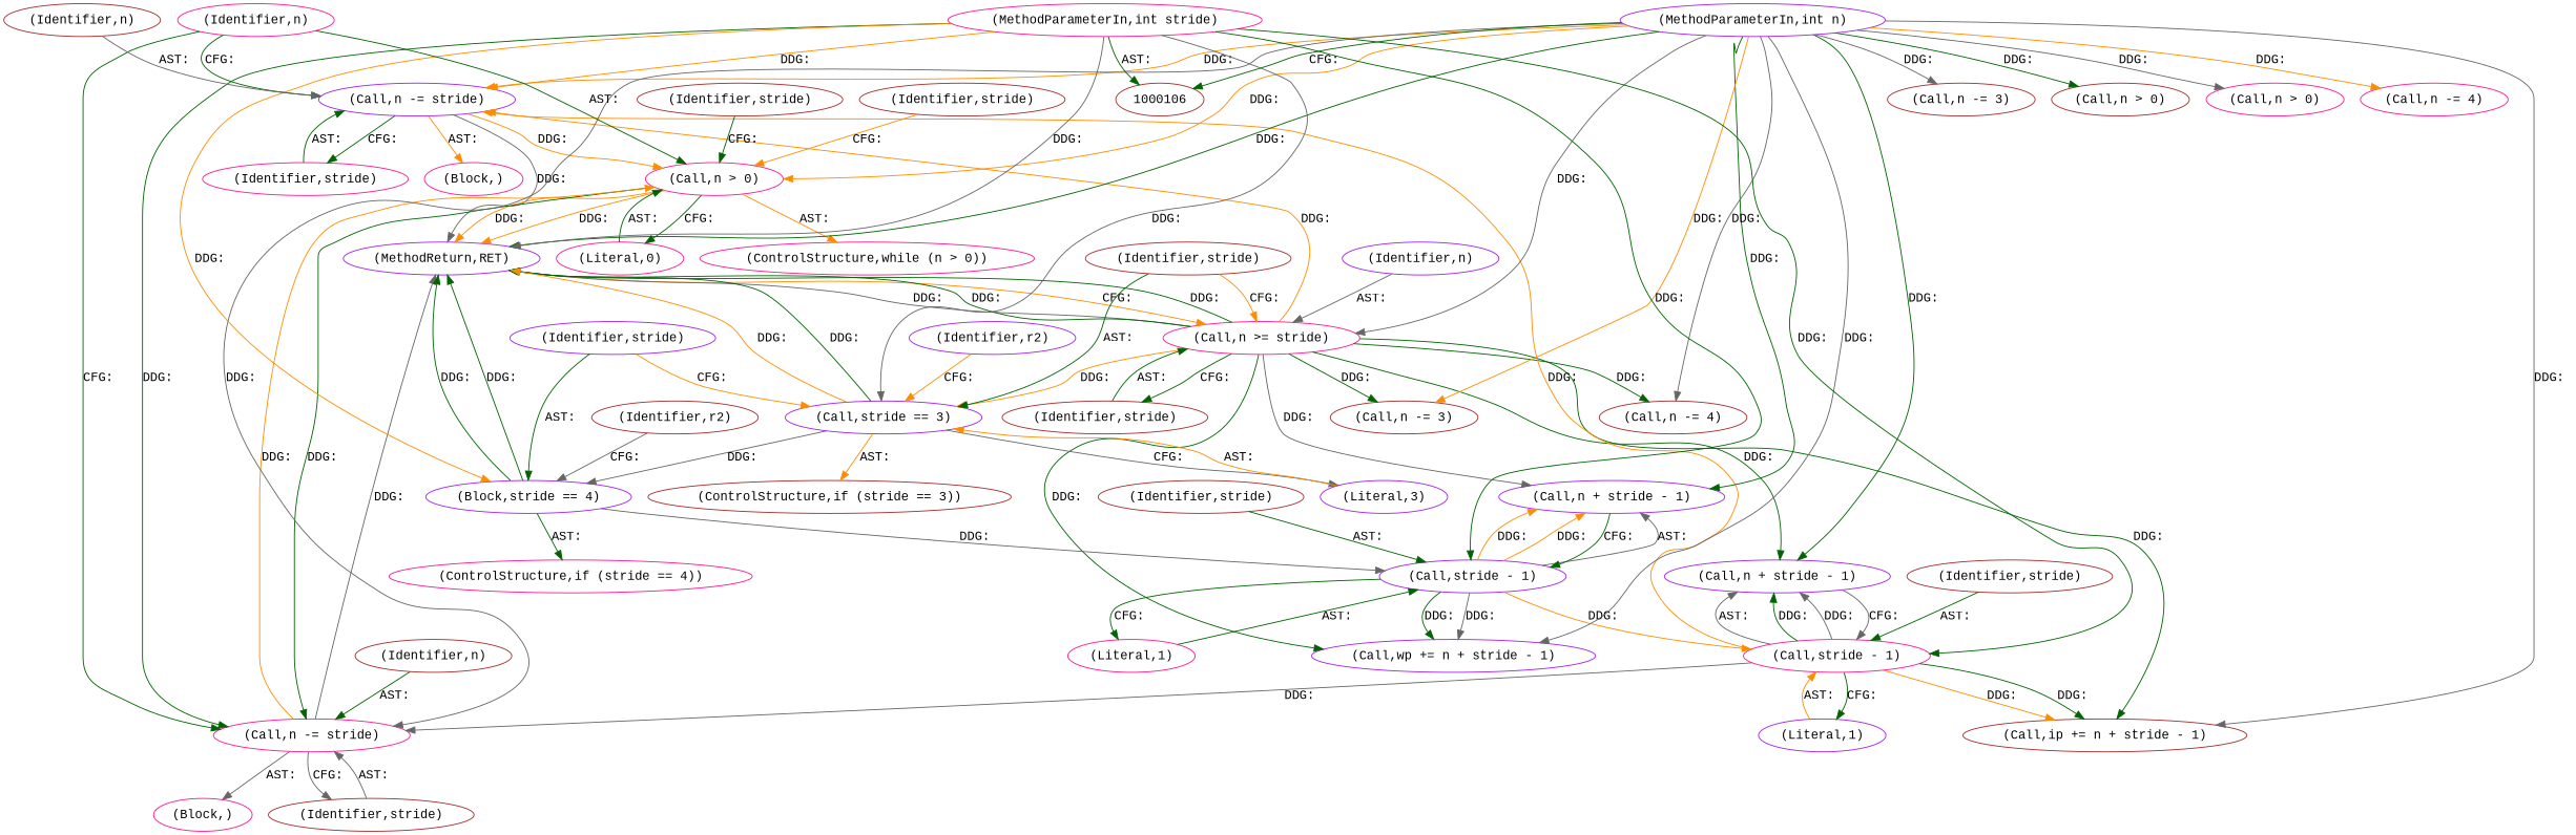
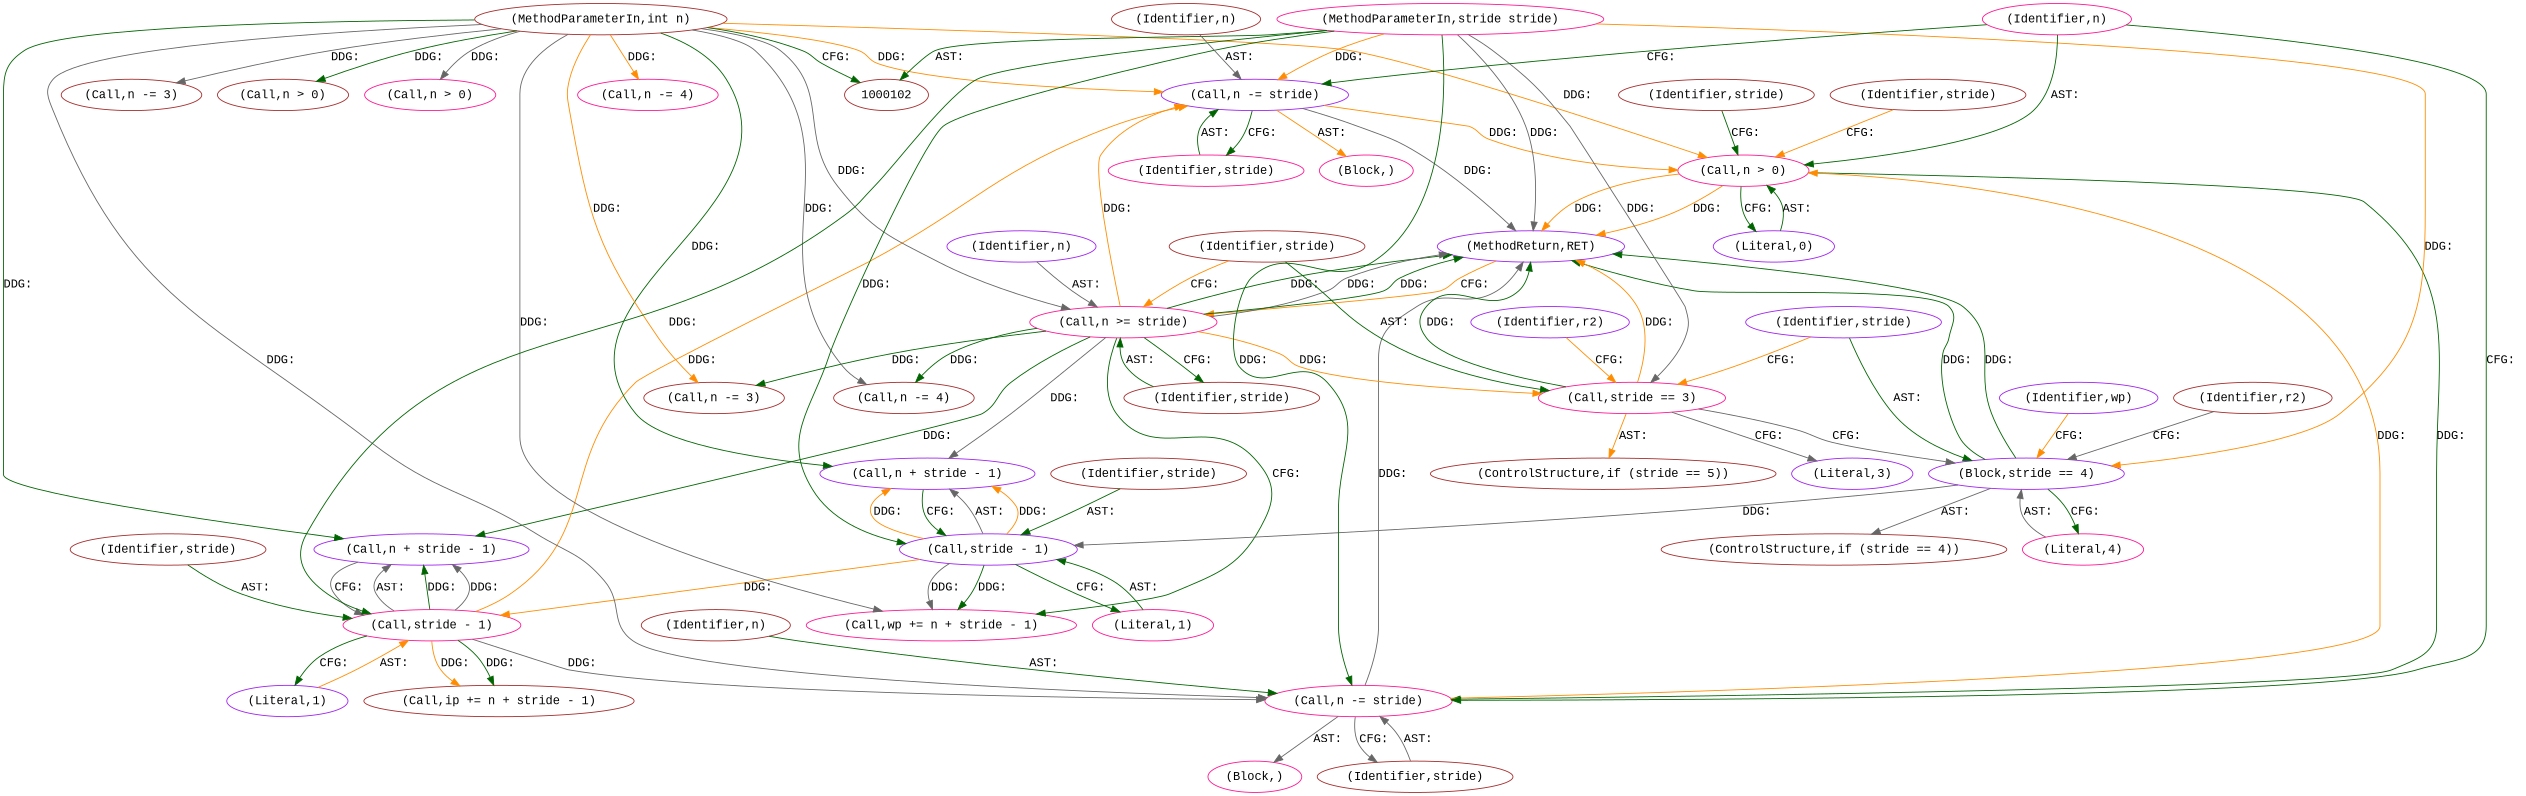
  digraph {
    fontname="Liberation Mono"
    node [color=brown fontname="Liberation Mono"]
    edge [color=darkgreen fontname="Liberation Mono"]
    n1 [color=purple label="(Call,n -= stride)"]
    n2 [color=deeppink label="(Call,n > 0)"]
    n3 [color=deeppink label="(Block,)"]
    n4 [color=purple label="(MethodReturn,RET)"]
    n5 [color=deeppink label="(Identifier,stride)"]
    n6 [color=deeppink label="(Call,n -= stride)"]
-   n7 [color=deeppink label="(ControlStructure,while (n > 0))"]
-   n8 [color=deeppink label="(Literal,0)"]
+   n8 [color=purple label="(Literal,0)"]
    n9 [color=deeppink label="(Call,n >= stride)"]
    n10 [color=deeppink label="(Call,stride - 1)"]
    n11 [color=purple label="(Literal,1)"]
    n12 [label="(Call,ip += n + stride - 1)"]
    n13 [color=purple label="(Call,n + stride - 1)"]
    n14 [color=deeppink label="(Block,)"]
    n15 [label="(Identifier,stride)"]
    n16 [color=purple label="(Call,stride - 1)"]
-   n17 [color=purple label="(Call,wp += n + stride - 1)"]
+   n17 [color=deeppink label="(Call,wp += n + stride - 1)"]
    n18 [color=deeppink label="(Literal,1)"]
    n19 [color=purple label="(Call,n + stride - 1)"]
    n20 [color=purple label="(Block,stride == 4)"]
-   n21 [color=deeppink label="(ControlStructure,if (stride == 4))"]
-   n23 [color=purple label="(Call,stride == 3)"]
+   n21 [label="(ControlStructure,if (stride == 4))"]
+   n22 [color=deeppink label="(Literal,4)"]
+   n23 [color=deeppink label="(Call,stride == 3)"]
    n24 [color=purple label="(Literal,3)"]
-   n25 [label="(ControlStructure,if (stride == 3))"]
+   n25 [label="(ControlStructure,if (stride == 5))"]
    n26 [label="(Call,n -= 3)"]
    n27 [label="(Identifier,stride)"]
    n28 [label="(Call,n -= 4)"]
-   n29 [color=purple label="(MethodParameterIn,int n)"]
+   n29 [label="(MethodParameterIn,int n)"]
    n30 [label="(Call,n -= 3)"]
    n31 [label="(Call,n > 0)"]
    n32 [color=deeppink label="(Call,n > 0)"]
    n33 [color=deeppink label="(Call,n -= 4)"]
-   1000102 [label=1000106]
-   n35 [color=deeppink label="(MethodParameterIn,int stride)"]
+   1000102
+   n35 [color=deeppink label="(MethodParameterIn,stride stride)"]
    n36 [color=purple label="(Identifier,stride)"]
    n37 [label="(Identifier,stride)"]
+   n38 [color=purple label="(Identifier,wp)"]
    n39 [label="(Identifier,stride)"]
    n40 [label="(Identifier,stride)"]
    n41 [label="(Identifier,stride)"]
    n42 [color=purple label="(Identifier,n)"]
    n43 [color=deeppink label="(Identifier,n)"]
    n44 [label="(Identifier,stride)"]
    n45 [label="(Identifier,r2)"]
    n46 [color=purple label="(Identifier,r2)"]
    n47 [label="(Identifier,n)"]
    n48 [label="(Identifier,n)"]
    n1 -> n2 [color=darkorange label="DDG: "]
    n1 -> n3 [color=darkorange label="AST: "]
    n1 -> n4 [color=gray40 label="DDG: "]
    n1 -> n5 [label="CFG: "]
    n2 -> n4 [color=darkorange label="DDG: "]
    n2 -> n4 [color=darkorange label="DDG: "]
    n2 -> n6 [label="DDG: "]
-   n2 -> n7 [color=darkorange label="AST: "]
    n2 -> n8 [label="CFG: "]
    n4 -> n9 [color=darkorange label="CFG: "]
    n5 -> n1 [label="AST: "]
    n6 -> n2 [color=darkorange label="DDG: "]
    n6 -> n4 [color=gray40 label="DDG: "]
    n6 -> n14 [color=gray40 label="AST: "]
    n6 -> n15 [color=gray40 label="CFG: "]
    n8 -> n2 [label="AST: "]
    n9 -> n1 [color=darkorange label="DDG: "]
    n9 -> n4 [label="DDG: "]
    n9 -> n4 [color=gray40 label="DDG: "]
    n9 -> n4 [label="DDG: "]
-   n9 -> n12 [label="DDG: "]
    n9 -> n13 [label="DDG: "]
-   n9 -> n17 [label="DDG: "]
+   n9 -> n17 [label="CFG: "]
    n9 -> n19 [color=gray40 label="DDG: "]
    n9 -> n23 [color=darkorange label="DDG: "]
    n9 -> n26 [label="DDG: "]
    n9 -> n27 [label="CFG: "]
    n9 -> n28 [label="DDG: "]
    n10 -> n1 [color=darkorange label="DDG: "]
    n10 -> n6 [color=gray40 label="DDG: "]
    n10 -> n11 [label="CFG: "]
    n10 -> n12 [color=darkorange label="DDG: "]
    n10 -> n12 [label="DDG: "]
    n10 -> n13 [color=gray40 label="AST: "]
    n10 -> n13 [label="DDG: "]
    n10 -> n13 [color=gray40 label="DDG: "]
    n11 -> n10 [color=darkorange label="AST: "]
    n13 -> n10 [color=gray40 label="CFG: "]
    n15 -> n6 [color=gray40 label="AST: "]
    n16 -> n10 [color=darkorange label="DDG: "]
    n16 -> n17 [label="DDG: "]
    n16 -> n17 [color=gray40 label="DDG: "]
    n16 -> n18 [label="CFG: "]
    n16 -> n19 [color=gray40 label="AST: "]
    n16 -> n19 [color=darkorange label="DDG: "]
    n16 -> n19 [color=darkorange label="DDG: "]
    n18 -> n16 [label="AST: "]
    n19 -> n16 [label="CFG: "]
    n20 -> n4 [label="DDG: "]
    n20 -> n4 [label="DDG: "]
    n20 -> n16 [color=gray40 label="DDG: "]
-   n20 -> n21 [label="AST: "]
+   n20 -> n21 [color=gray40 label="AST: "]
+   n20 -> n22 [label="CFG: "]
+   n22 -> n20 [color=gray40 label="AST: "]
    n23 -> n4 [label="DDG: "]
    n23 -> n4 [color=darkorange label="DDG: "]
-   n23 -> n20 [color=gray40 label="DDG: "]
+   n23 -> n20 [color=gray40 label="CFG: "]
    n23 -> n24 [color=gray40 label="CFG: "]
    n23 -> n25 [color=darkorange label="AST: "]
-   n24 -> n23 [color=darkorange label="AST: "]
    n27 -> n9 [label="AST: "]
    n29 -> n1 [color=darkorange label="DDG: "]
    n29 -> n2 [color=darkorange label="DDG: "]
-   n29 -> n4 [label="DDG: "]
    n29 -> n6 [color=gray40 label="DDG: "]
    n29 -> n9 [color=gray40 label="DDG: "]
-   n29 -> n12 [color=gray40 label="DDG: "]
    n29 -> n13 [label="DDG: "]
    n29 -> n17 [color=gray40 label="DDG: "]
    n29 -> n19 [label="DDG: "]
    n29 -> n26 [color=darkorange label="DDG: "]
    n29 -> n28 [color=gray40 label="DDG: "]
    n29 -> n30 [color=gray40 label="DDG: "]
    n29 -> n31 [label="DDG: "]
    n29 -> n32 [color=gray40 label="DDG: "]
    n29 -> n33 [color=darkorange label="DDG: "]
    n29 -> 1000102 [label="CFG: "]
    n35 -> n1 [color=darkorange label="DDG: "]
    n35 -> n4 [color=gray40 label="DDG: "]
    n35 -> n6 [label="DDG: "]
    n35 -> n10 [label="DDG: "]
    n35 -> n16 [label="DDG: "]
    n35 -> n20 [color=darkorange label="DDG: "]
    n35 -> n23 [color=gray40 label="DDG: "]
    n35 -> 1000102 [label="AST: "]
    n36 -> n20 [label="AST: "]
    n36 -> n23 [color=darkorange label="CFG: "]
    n37 -> n16 [label="AST: "]
+   n38 -> n20 [color=darkorange label="CFG: "]
    n39 -> n9 [color=darkorange label="CFG: "]
    n39 -> n23 [label="AST: "]
    n40 -> n2 [label="CFG: "]
    n41 -> n10 [label="AST: "]
    n42 -> n9 [color=gray40 label="AST: "]
    n43 -> n1 [label="CFG: "]
    n43 -> n2 [label="AST: "]
    n43 -> n6 [label="CFG: "]
    n44 -> n2 [color=darkorange label="CFG: "]
    n45 -> n20 [color=gray40 label="CFG: "]
    n46 -> n23 [color=darkorange label="CFG: "]
    n47 -> n6 [label="AST: "]
    n48 -> n1 [color=gray40 label="AST: "]
  }
